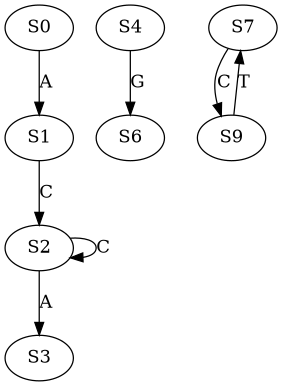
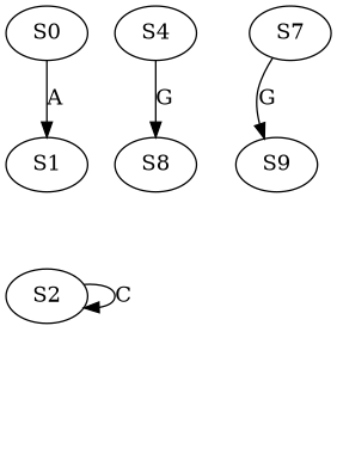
  strict digraph {
    fontname="DejaVu Serif"
    node [fontname="DejaVu Serif"]
    edge [fontname="DejaVu Serif"]
    S0
    S1
    S2
-   S3
    S4
-   S6
+   S6 [label=S8]
    S7
    S9
    S0 -> S1 [label=A]
-   S1 -> S2 [label=C]
    S2 -> S2 [label=C]
-   S2 -> S3 [label=A]
    S4 -> S6 [label=G]
-   S7 -> S9 [label=C]
-   S9 -> S7 [label=T]
+   S7 -> S9 [label=G]
  }
